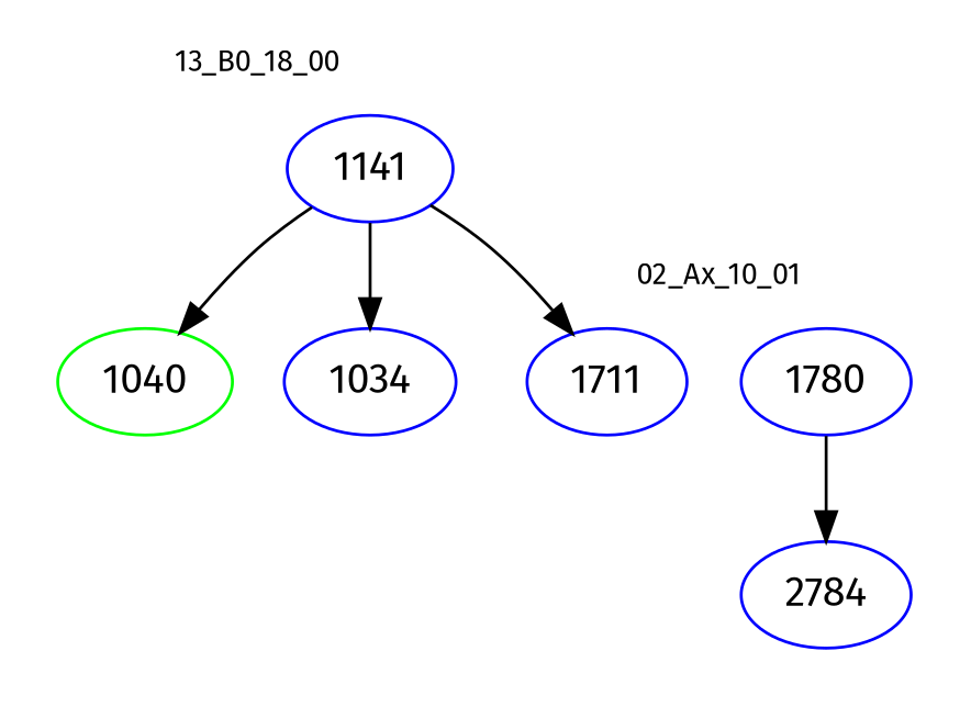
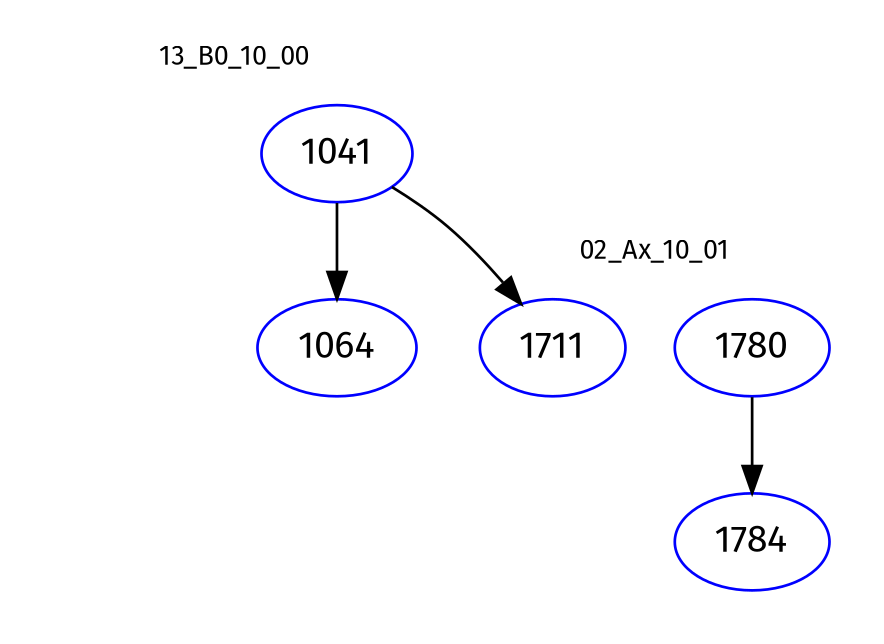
  digraph {
    fontname="Fira Sans"
    node [color=blue fontname="Fira Sans"]
    edge [color=black fontname="Fira Sans"]
    n1 [label=1780]
    n2 [label=1711]
-   n3 [label=2784]
-   n4 [label=1141]
-   n5 [color=green label=1040]
-   n6 [label=1034]
+   n3 [label=1784]
+   n4 [label=1041]
+   n6 [label=1064]
    subgraph cluster_1 {
      color=white
      fontsize=10
      label="02_Ax_10_01"
      n1
      n2
      n3
    }
    subgraph cluster_2 {
      color=white
      fontsize=10
-     label="13_B0_18_00"
+     label="13_B0_10_00"
      n4
-     n5
      n6
    }
    n1 -> n3
    n4 -> n2
-   n4 -> n5
    n4 -> n6
  }
